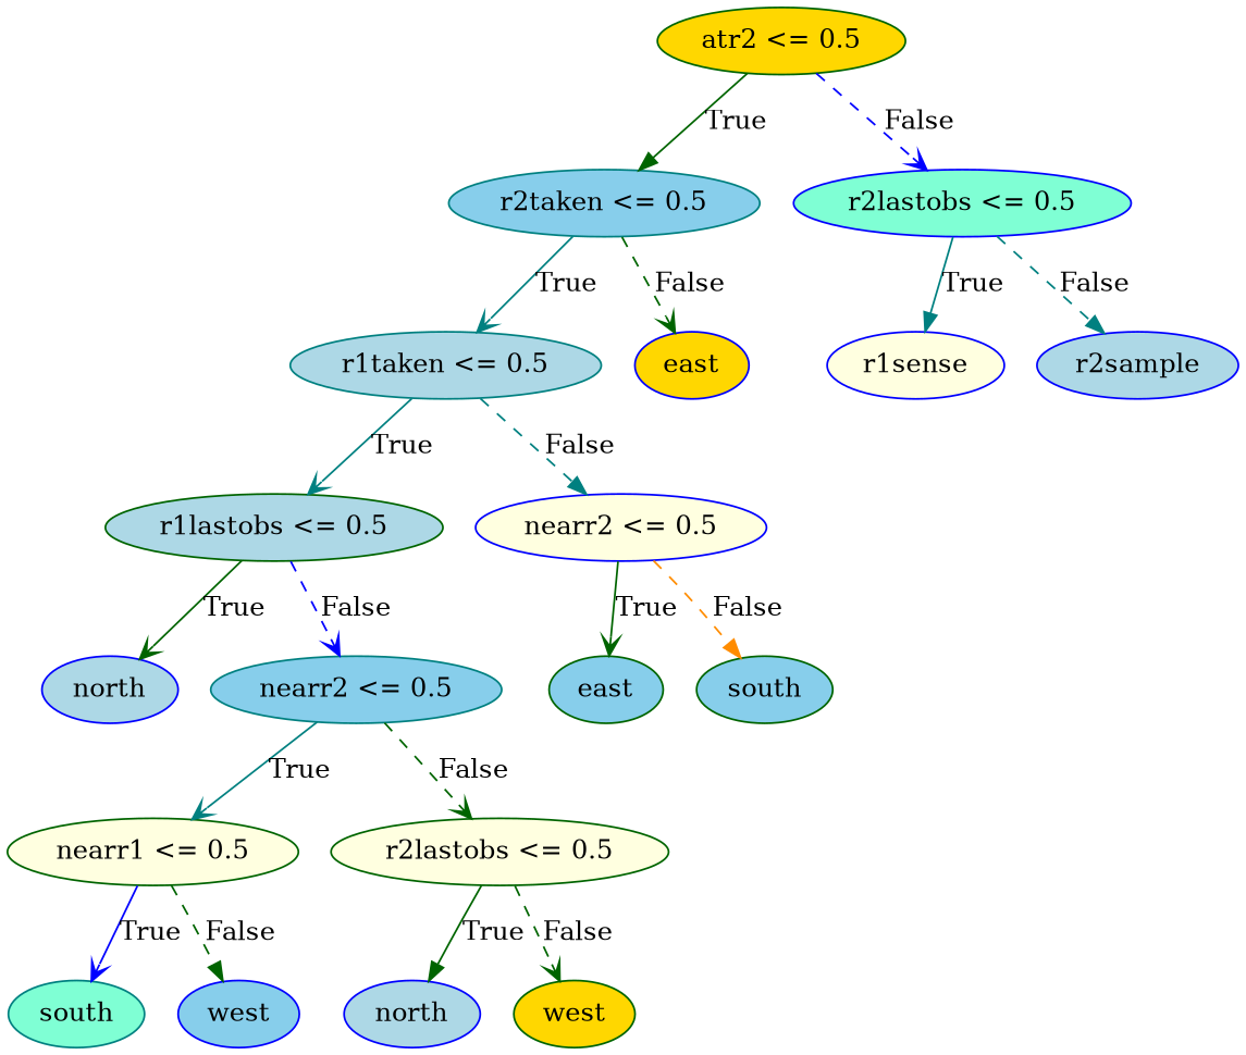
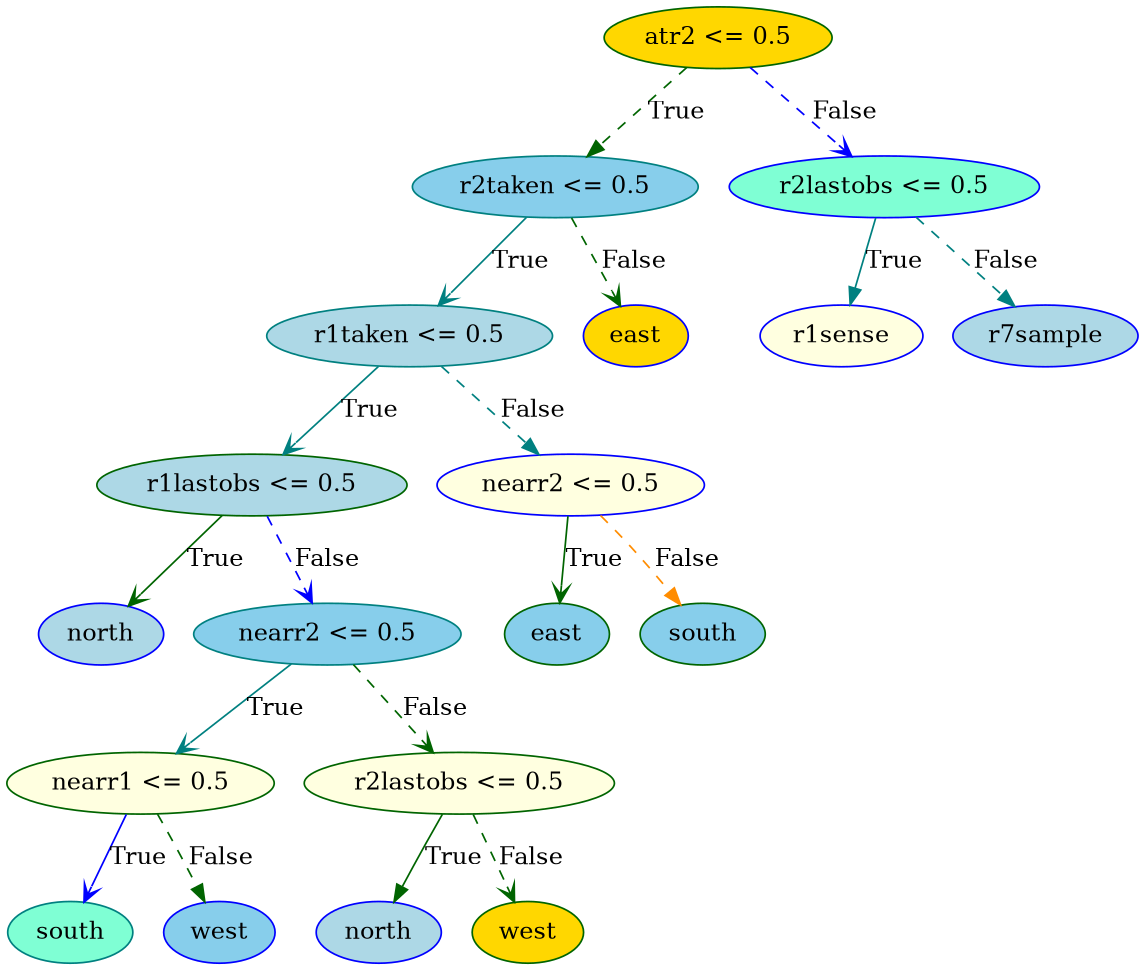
  digraph {
    node [color=blue fillcolor=skyblue style=filled]
    edge [arrowhead=vee color=darkgreen]
    n1 [color=darkgreen fillcolor=gold label="atr2 <= 0.5"]
    n2 [color=teal label="r2taken <= 0.5"]
    n3 [fillcolor=aquamarine label="r2lastobs <= 0.5"]
    n4 [color=teal fillcolor=lightblue label="r1taken <= 0.5"]
    n5 [fillcolor=gold label=east]
    n6 [fillcolor=lightyellow label=r1sense]
-   n7 [fillcolor=lightblue label=r2sample]
+   n7 [fillcolor=lightblue label=r7sample]
    n8 [color=darkgreen fillcolor=lightblue label="r1lastobs <= 0.5"]
    n9 [fillcolor=lightyellow label="nearr2 <= 0.5"]
    n10 [fillcolor=lightblue label=north]
    n11 [color=teal label="nearr2 <= 0.5"]
    n12 [color=darkgreen label=east]
    n13 [color=darkgreen label=south]
    n14 [color=darkgreen fillcolor=lightyellow label="nearr1 <= 0.5"]
    n15 [color=darkgreen fillcolor=lightyellow label="r2lastobs <= 0.5"]
    n16 [color=teal fillcolor=aquamarine label=south]
    n17 [label=west]
    n18 [fillcolor=lightblue label=north]
    n19 [color=darkgreen fillcolor=gold label=west]
-   n1 -> n2 [arrowhead=normal label=True]
+   n1 -> n2 [arrowhead=normal label=True style=dashed]
    n1 -> n3 [color=blue label=False style=dashed]
    n2 -> n4 [color=teal label=True]
    n2 -> n5 [label=False style=dashed]
    n3 -> n6 [arrowhead=normal color=teal label=True]
    n3 -> n7 [arrowhead=normal color=teal label=False style=dashed]
    n4 -> n8 [color=teal label=True]
    n4 -> n9 [arrowhead=normal color=teal label=False style=dashed]
    n8 -> n10 [label=True]
    n8 -> n11 [color=blue label=False style=dashed]
    n9 -> n12 [label=True]
    n9 -> n13 [arrowhead=normal color=darkorange label=False style=dashed]
    n11 -> n14 [color=teal label=True]
    n11 -> n15 [label=False style=dashed]
    n14 -> n16 [color=blue label=True]
    n14 -> n17 [arrowhead=normal label=False style=dashed]
    n15 -> n18 [arrowhead=normal label=True]
    n15 -> n19 [label=False style=dashed]
  }
